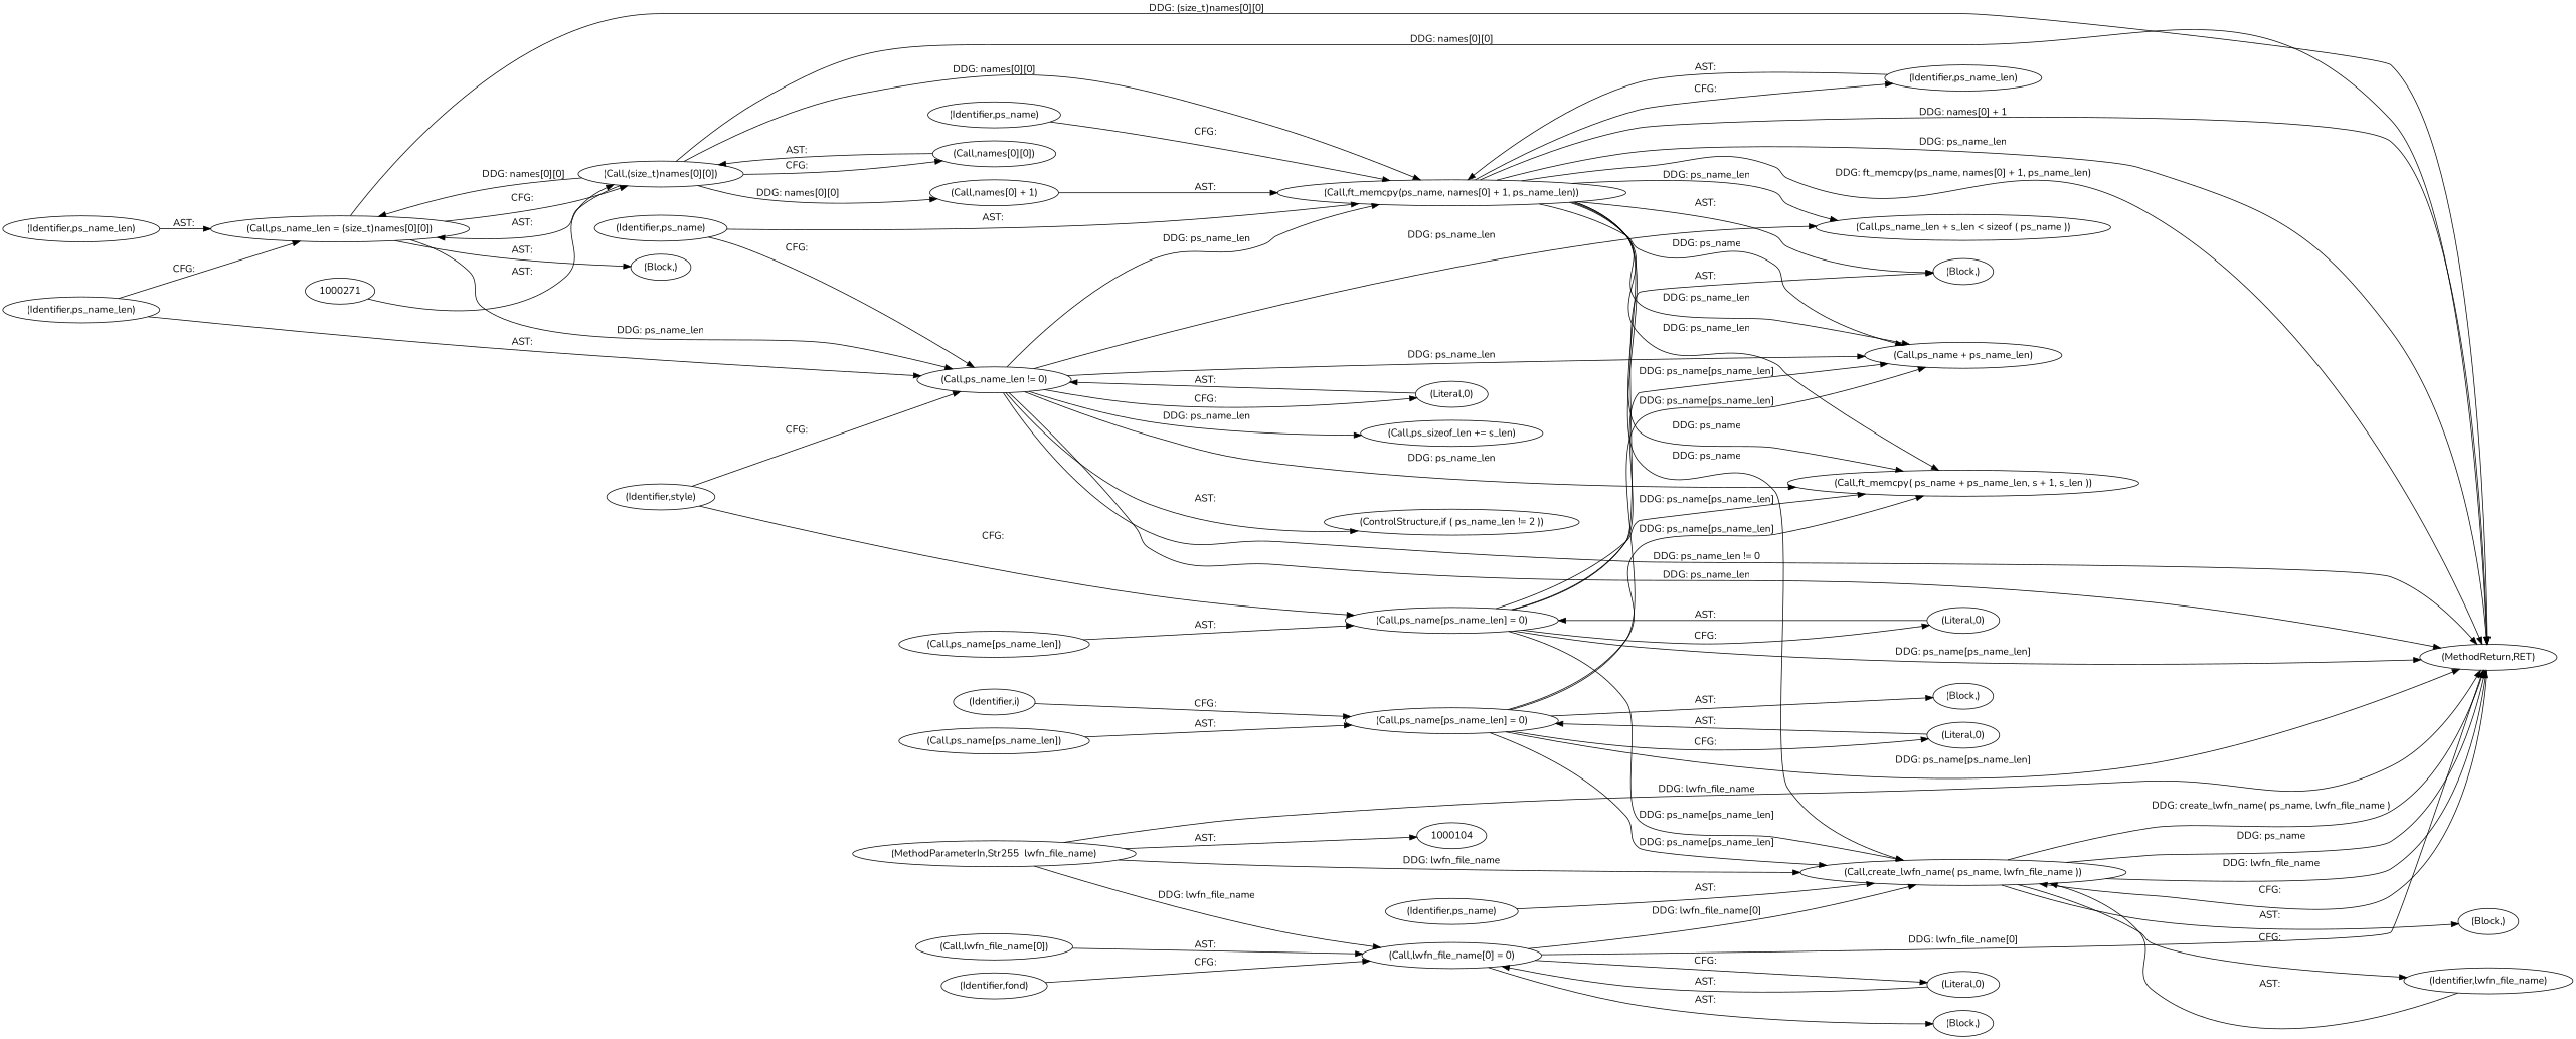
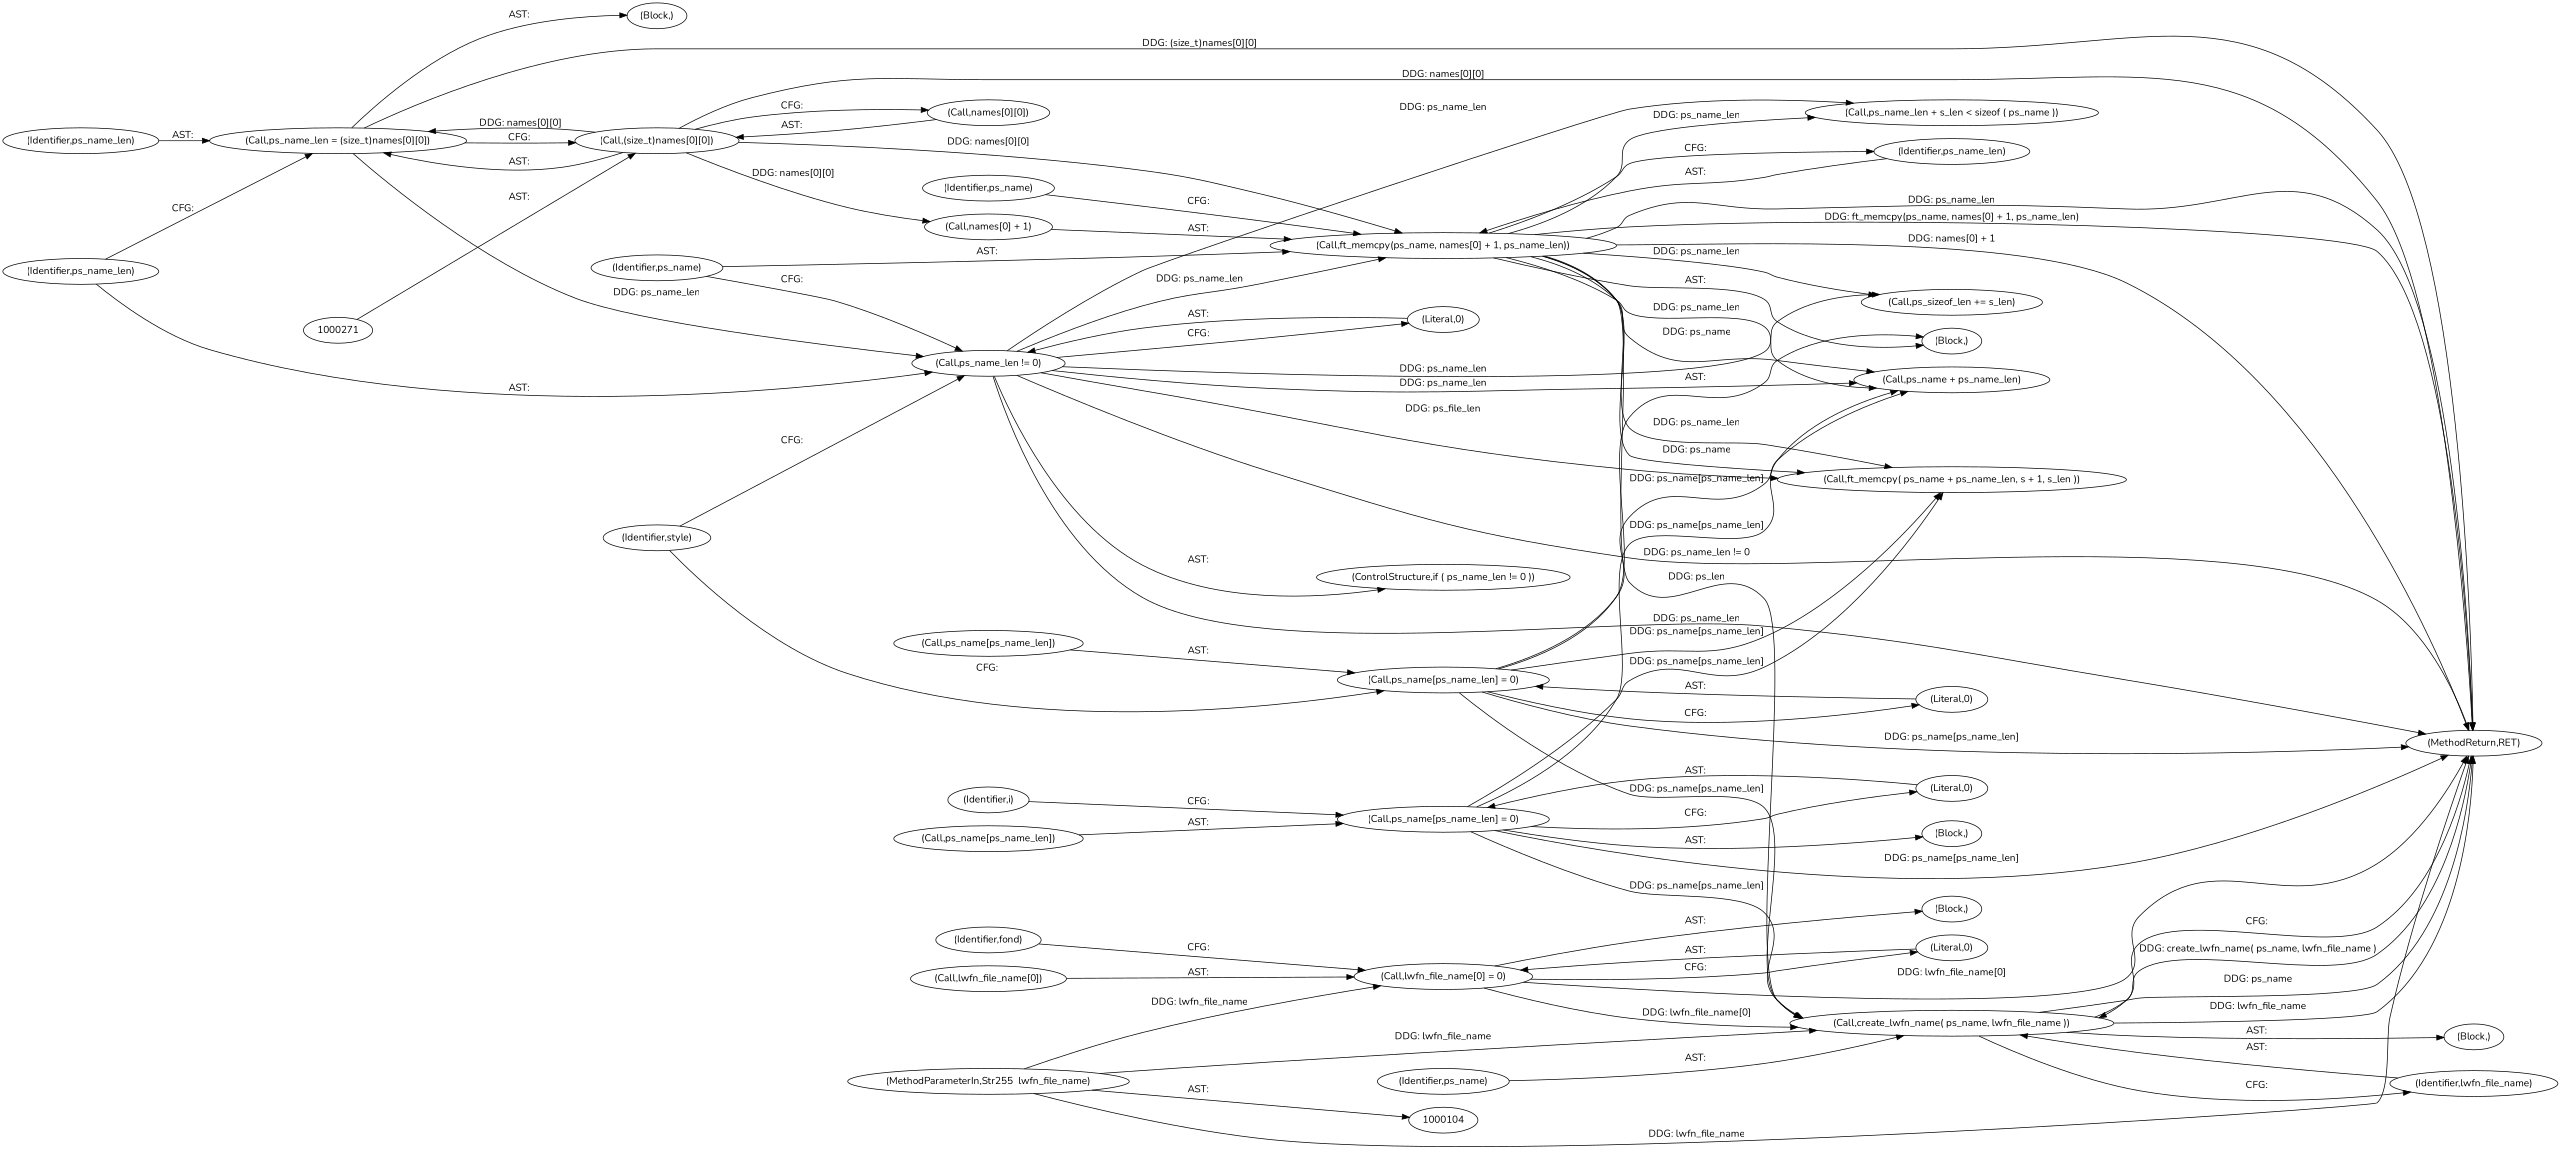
  digraph {
    fontname=Nunito
    rankdir=LR
    node [fontname=Nunito]
    edge [fontname=Nunito]
    n1 [label="(Call,create_lwfn_name( ps_name, lwfn_file_name ))"]
    n2 [label="(Block,)"]
    n3 [label="(MethodReturn,RET)"]
    n4 [label="(Identifier,lwfn_file_name)"]
    n5 [label="(Call,ps_name[ps_name_len] = 0)"]
    n6 [label="(Call,ps_name + ps_name_len)"]
    n7 [label="(Block,)"]
    n8 [label="(Call,ft_memcpy( ps_name + ps_name_len, s + 1, s_len ))"]
    n9 [label="(Literal,0)"]
    n10 [label="(Call,ps_name[ps_name_len] = 0)"]
    n11 [label="(Block,)"]
    n12 [label="(Literal,0)"]
    n13 [label="(Call,ft_memcpy(ps_name, names[0] + 1, ps_name_len))"]
    n14 [label="(Call,ps_sizeof_len += s_len)"]
    n15 [label="(Call,ps_name_len + s_len < sizeof ( ps_name ))"]
    n16 [label="(Identifier,ps_name_len)"]
    n17 [label="(Call,(size_t)names[0][0])"]
    n18 [label="(Call,ps_name_len = (size_t)names[0][0])"]
    n19 [label="(Call,names[0] + 1)"]
    n20 [label="(Call,names[0][0])"]
    n21 [label="(Call,ps_name_len != 0)"]
    n22 [label="(Block,)"]
-   n23 [label="(ControlStructure,if ( ps_name_len != 2 ))"]
+   n23 [label="(ControlStructure,if ( ps_name_len != 0 ))"]
    n24 [label="(Literal,0)"]
    n25 [label="(Call,lwfn_file_name[0] = 0)"]
    n26 [label="(Block,)"]
    n27 [label="(Literal,0)"]
    n28 [label="(MethodParameterIn,Str255  lwfn_file_name)"]
    1000104
    n30 [label="(Identifier,ps_name)"]
    n31 [label="(Call,ps_name[ps_name_len])"]
    n32 [label="(Identifier,style)"]
    n33 [label="(Identifier,ps_name)"]
    n34 [label="(Identifier,ps_name)"]
    n35 [label="(Call,ps_name[ps_name_len])"]
    n36 [label="(Identifier,ps_name_len)"]
    n37 [label="(Call,lwfn_file_name[0])"]
    n38 [label="(Identifier,i)"]
    n39 [label="(Identifier,fond)"]
    n40 [label="(Identifier,ps_name_len)"]
    1000271
    n1 -> n2 [label="AST: "]
    n1 -> n3 [label="DDG: create_lwfn_name( ps_name, lwfn_file_name )"]
    n1 -> n3 [label="DDG: ps_name"]
    n1 -> n3 [label="DDG: lwfn_file_name"]
    n1 -> n4 [label="CFG: "]
    n3 -> n1 [label="CFG: "]
    n4 -> n1 [label="AST: "]
    n5 -> n1 [label="DDG: ps_name[ps_name_len]"]
    n5 -> n3 [label="DDG: ps_name[ps_name_len]"]
    n5 -> n6 [label="DDG: ps_name[ps_name_len]"]
    n5 -> n7 [label="AST: "]
    n5 -> n8 [label="DDG: ps_name[ps_name_len]"]
    n5 -> n9 [label="CFG: "]
    n9 -> n5 [label="AST: "]
    n10 -> n1 [label="DDG: ps_name[ps_name_len]"]
    n10 -> n3 [label="DDG: ps_name[ps_name_len]"]
    n10 -> n6 [label="DDG: ps_name[ps_name_len]"]
    n10 -> n8 [label="DDG: ps_name[ps_name_len]"]
    n10 -> n11 [label="AST: "]
    n10 -> n12 [label="CFG: "]
    n12 -> n10 [label="AST: "]
-   n13 -> n1 [label="DDG: ps_name"]
+   n13 -> n1 [label="DDG: ps_len"]
    n13 -> n3 [label="DDG: ft_memcpy(ps_name, names[0] + 1, ps_name_len)"]
    n13 -> n3 [label="DDG: names[0] + 1"]
    n13 -> n3 [label="DDG: ps_name_len"]
    n13 -> n6 [label="DDG: ps_name"]
    n13 -> n6 [label="DDG: ps_name_len"]
    n13 -> n8 [label="DDG: ps_name"]
    n13 -> n8 [label="DDG: ps_name_len"]
    n13 -> n11 [label="AST: "]
+   n13 -> n14 [label="DDG: ps_name_len"]
    n13 -> n15 [label="DDG: ps_name_len"]
    n13 -> n16 [label="CFG: "]
    n16 -> n13 [label="AST: "]
    n17 -> n3 [label="DDG: names[0][0]"]
    n17 -> n13 [label="DDG: names[0][0]"]
    n17 -> n18 [label="AST: "]
    n17 -> n18 [label="DDG: names[0][0]"]
    n17 -> n19 [label="DDG: names[0][0]"]
    n17 -> n20 [label="CFG: "]
    n18 -> n3 [label="DDG: (size_t)names[0][0]"]
    n18 -> n17 [label="CFG: "]
    n18 -> n21 [label="DDG: ps_name_len"]
    n18 -> n22 [label="AST: "]
    n19 -> n13 [label="AST: "]
    n20 -> n17 [label="AST: "]
    n21 -> n3 [label="DDG: ps_name_len != 0"]
    n21 -> n3 [label="DDG: ps_name_len"]
    n21 -> n6 [label="DDG: ps_name_len"]
-   n21 -> n8 [label="DDG: ps_name_len"]
+   n21 -> n8 [label="DDG: ps_file_len"]
    n21 -> n13 [label="DDG: ps_name_len"]
    n21 -> n14 [label="DDG: ps_name_len"]
    n21 -> n15 [label="DDG: ps_name_len"]
    n21 -> n23 [label="AST: "]
    n21 -> n24 [label="CFG: "]
    n24 -> n21 [label="AST: "]
    n25 -> n1 [label="DDG: lwfn_file_name[0]"]
    n25 -> n3 [label="DDG: lwfn_file_name[0]"]
    n25 -> n26 [label="AST: "]
    n25 -> n27 [label="CFG: "]
    n27 -> n25 [label="AST: "]
    n28 -> n1 [label="DDG: lwfn_file_name"]
    n28 -> n3 [label="DDG: lwfn_file_name"]
    n28 -> n25 [label="DDG: lwfn_file_name"]
    n28 -> 1000104 [label="AST: "]
    n30 -> n13 [label="AST: "]
    n30 -> n21 [label="CFG: "]
    n31 -> n10 [label="AST: "]
    n32 -> n10 [label="CFG: "]
    n32 -> n21 [label="CFG: "]
    n33 -> n13 [label="CFG: "]
    n34 -> n1 [label="AST: "]
    n35 -> n5 [label="AST: "]
    n36 -> n18 [label="AST: "]
    n37 -> n25 [label="AST: "]
    n38 -> n5 [label="CFG: "]
    n39 -> n25 [label="CFG: "]
    n40 -> n18 [label="CFG: "]
    n40 -> n21 [label="AST: "]
    1000271 -> n17 [label="AST: "]
  }
